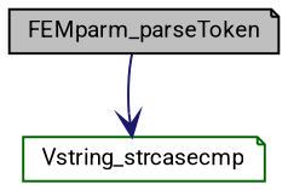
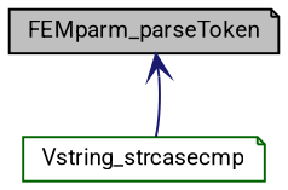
  digraph {
    rankdir=TB
    fontname=Roboto
    node [fontname=Roboto fontsize=10 shape=note style=filled]
    n1 [color=black fillcolor=grey75 fontcolor=black height=0.2 label=FEMparm_parseToken width=0.4]
    n2 [color=darkgreen fillcolor=white height=0.2 label=Vstring_strcasecmp width=0.4]
-   n1 -> n2 [color=midnightblue fontname=Roboto fontsize=10 labelfontname=FreeSans labelfontsize=10 style=solid arrowhead=vee]
+   n2 -> n1 [color=midnightblue fontname=Roboto fontsize=10 labelfontname=FreeSans labelfontsize=10 style=solid arrowhead=vee]
  }
